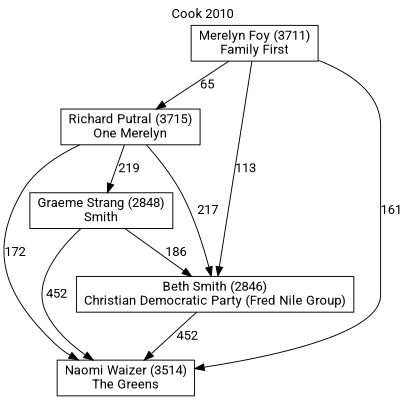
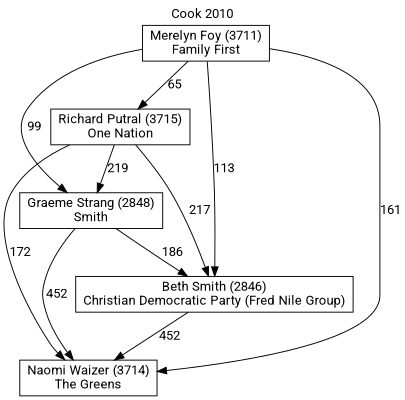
  digraph {
    fontname=Roboto
    label="Cook 2010"
    labelloc=t
    mclimit=10
    node [fontname=Roboto shape=box]
    edge [fontname=Roboto]
    n1 [label="Beth Smith (2846)\nChristian Democratic Party (Fred Nile Group)"]
-   n2 [label="Naomi Waizer (3514)\nThe Greens"]
+   n2 [label="Naomi Waizer (3714)\nThe Greens"]
    n3 [label="Graeme Strang (2848)\nSmith"]
    n4 [label="Merelyn Foy (3711)\nFamily First"]
-   n5 [label="Richard Putral (3715)\nOne Merelyn"]
+   n5 [label="Richard Putral (3715)\nOne Nation"]
    n1 -> n2 [label=452]
    n3 -> n1 [label=186]
    n3 -> n2 [label=452]
    n4 -> n1 [label=113]
    n4 -> n2 [label=161]
+   n4 -> n3 [label=99]
    n4 -> n5 [label=65]
    n5 -> n1 [label=217]
    n5 -> n2 [label=172]
    n5 -> n3 [label=219]
  }
